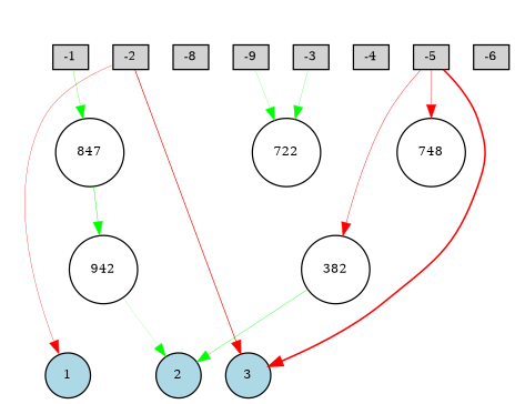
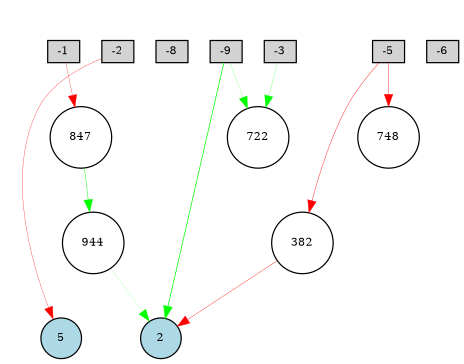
  digraph {
    node [fillcolor=lightgray fontsize=9 shape=box style=filled]
    edge [style=solid]
    -1 [height=0.2 width=0.2]
    -2 [height=0.2 width=0.2]
    -3 [height=0.2 width=0.2]
-   -4 [height=0.2 width=0.2]
    -5 [height=0.2 width=0.2]
    -6 [height=0.2 width=0.2]
    -8 [height=0.2 width=0.2]
    -9 [height=0.2 width=0.2]
-   1 [fillcolor=lightblue height=0.2 shape=circle width=0.2]
+   1 [fillcolor=lightblue height=0.2 shape=circle width=0.2 label=5]
    2 [fillcolor=lightblue height=0.2 shape=circle width=0.2]
-   3 [fillcolor=lightblue height=0.2 shape=circle width=0.2]
    n12 [fillcolor=white height=0.2 label=847 shape=circle width=0.2]
    722 [height=0.2 shape=circle width=0.2 fillcolor="" style=""]
    748 [fillcolor=white height=0.2 shape=circle width=0.2]
    n15 [fillcolor=white height=0.2 label=382 shape=circle width=0.2]
-   944 [fillcolor=white height=0.2 shape=circle width=0.2 label=942]
+   944 [fillcolor=white height=0.2 shape=circle width=0.2]
    subgraph sub_1 {
      rank=source
      -1
      -2
      -3
-     -4
      -5
      -6
      -8
      -9
    }
    subgraph sub_2 {
      rank=sink
      1
      2
-     3
    }
    -1 -> -2 [style=invis]
-   -1 -> n12 [color=green penwidth=0.2313041919691936]
+   -1 -> n12 [color=red penwidth=0.2313041919691936]
    -2 -> -3 [style=invis]
    -2 -> 1 [color=red penwidth=0.24608784502714062]
-   -2 -> 3 [color=red penwidth=0.5365730870958291]
-   -3 -> -4 [style=invis]
    -3 -> 722 [color=green penwidth=0.18529648813069283]
-   -4 -> -5 [style=invis]
    -5 -> -6 [style=invis]
-   -5 -> 3 [color=red penwidth=1.2356925758048347]
    -5 -> 748 [color=red penwidth=0.3008937385332545]
    -5 -> n15 [color=red penwidth=0.3216176600482126]
    -8 -> -9 [style=invis]
+   -9 -> 2 [color=green penwidth=0.5774191341705572]
    -9 -> 722 [color=green penwidth=0.15269198393823652]
    1 -> 2 [style=invis]
-   2 -> 3 [style=invis]
    n12 -> 944 [color=green penwidth=0.3564952544869927]
-   n15 -> 2 [color=green penwidth=0.2854937666152931]
+   n15 -> 2 [color=red penwidth=0.2854937666152931]
    944 -> 2 [color=green penwidth=0.1105215598681315]
  }
